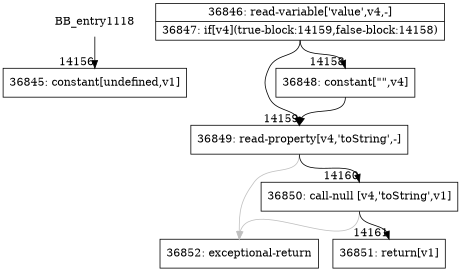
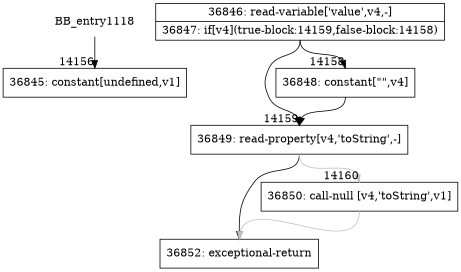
  digraph {
    rankdir=TD
    node [shape=record]
    edge [headport=n tailport=s]
    n1 [label=BB_entry1118 shape=none]
    n2 [label="{36845: constant[undefined,v1]}"]
    n3 [label="{36846: read-variable['value',v4,-]|36847: if[v4](true-block:14159,false-block:14158)}"]
    n4 [label="{36849: read-property[v4,'toString',-]}"]
    n5 [label="{36848: constant[\"\",v4]}"]
    n6 [label="{36852: exceptional-return}"]
    n7 [label="{36850: call-null [v4,'toString',v1]}"]
-   n8 [label="{36851: return[v1]}"]
    n1 -> n2 [headlabel="    14156"]
    n3 -> n4 [headlabel="      14159"]
    n3 -> n5 [headlabel="      14158"]
-   n4 -> n6 [color=gray]
-   n4 -> n7 [headlabel="      14160"]
+   n4 -> n6 [color=black]
+   n4 -> n7 [headlabel="      14160" color=gray]
    n5 -> n4
    n7 -> n6 [color=gray]
-   n7 -> n8 [headlabel="      14161"]
  }
